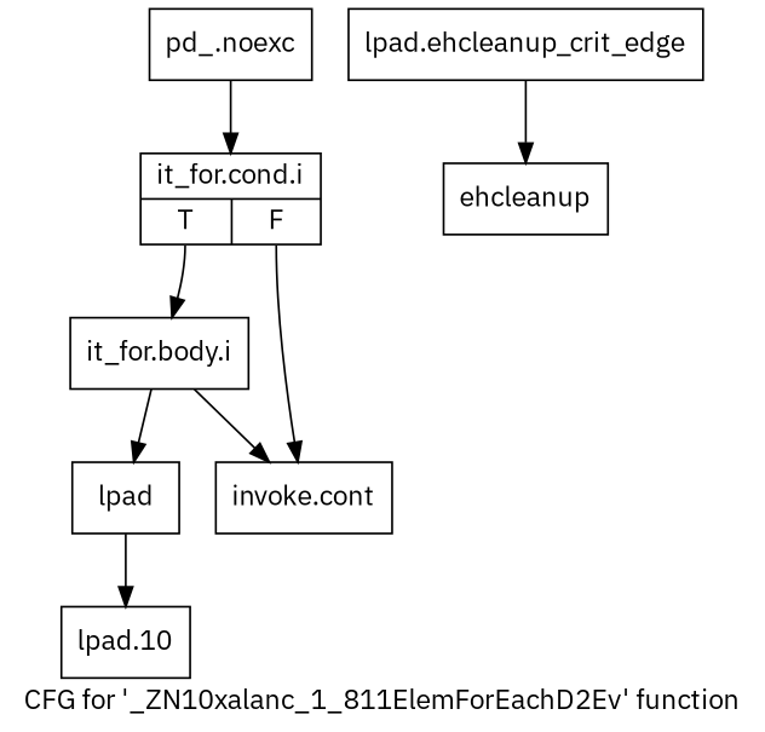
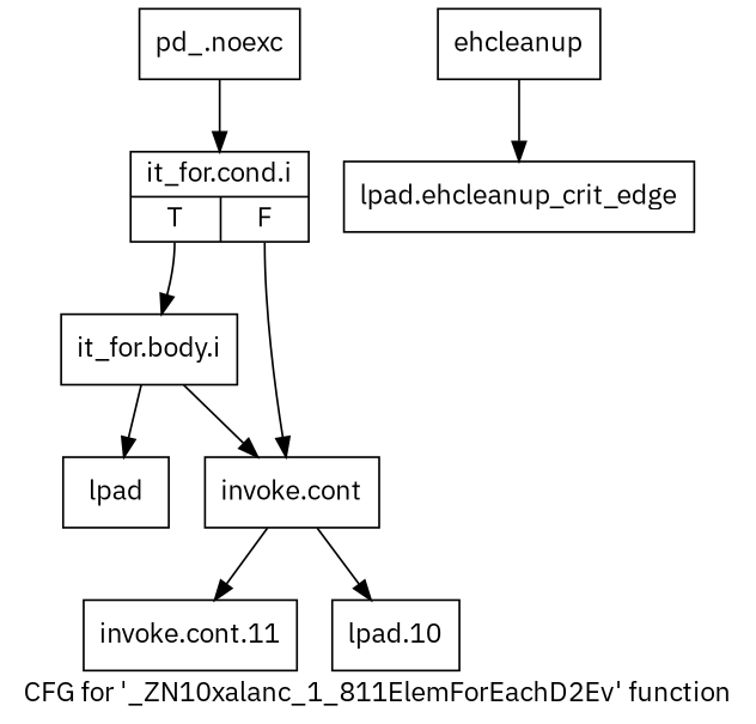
  digraph {
    fontname="IBM Plex Sans"
    label="CFG for '_ZN10xalanc_1_811ElemForEachD2Ev' function"
    node [fontname="IBM Plex Sans" shape=record]
    edge [fontname="IBM Plex Sans"]
    n1 [label="{it_for.cond.i|{<s0>T|<s1>F}}"]
    n2 [label="{it_for.body.i}"]
    n3 [label="{invoke.cont}"]
    n4 [label="{lpad}"]
+   n5 [label="{invoke.cont.11}"]
    n6 [label="{lpad.10}"]
    n7 [label="{pd_.noexc}"]
    n8 [label="{lpad.ehcleanup_crit_edge}"]
    n9 [label="{ehcleanup}"]
    n1 -> n2 [tailport=s0]
    n1 -> n3 [tailport=s1]
    n2 -> n3
    n2 -> n4
-   n4 -> n6
+   n3 -> n5
+   n3 -> n6
    n7 -> n1
-   n8 -> n9
+   n9 -> n8
  }
